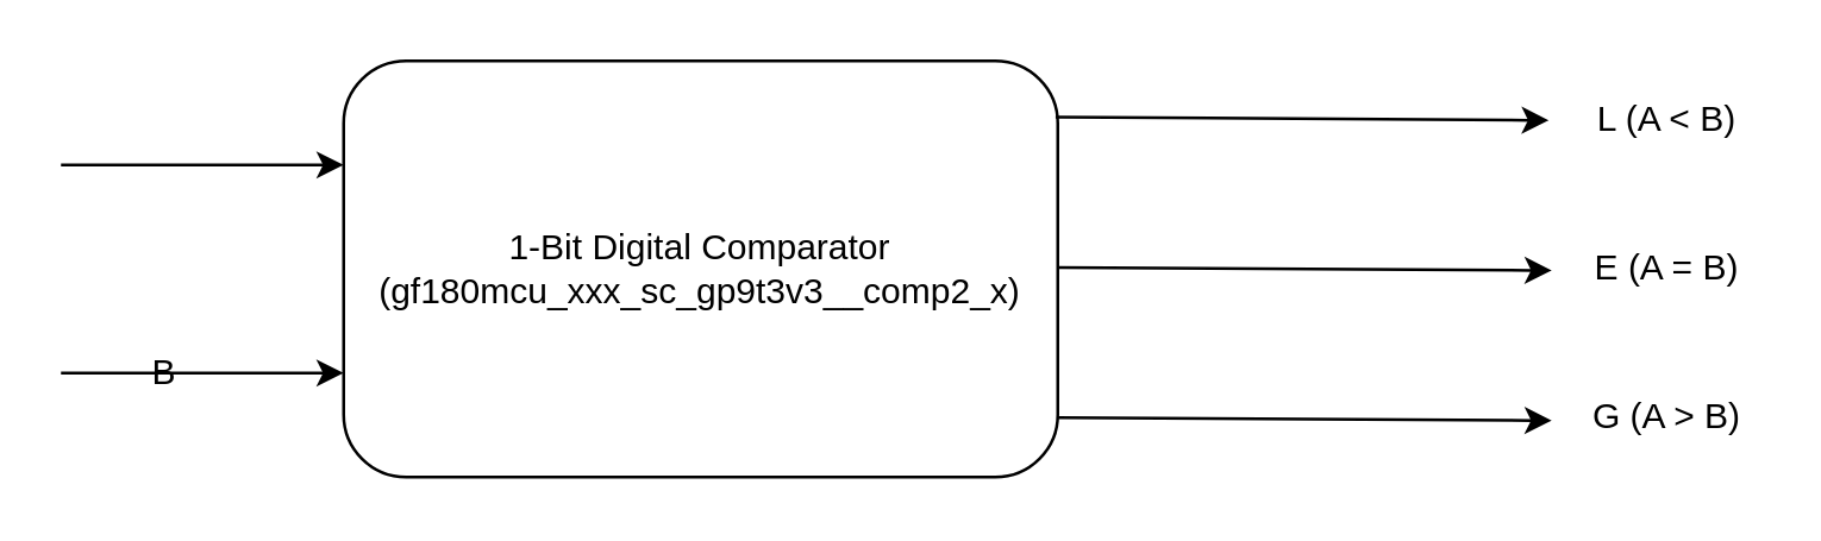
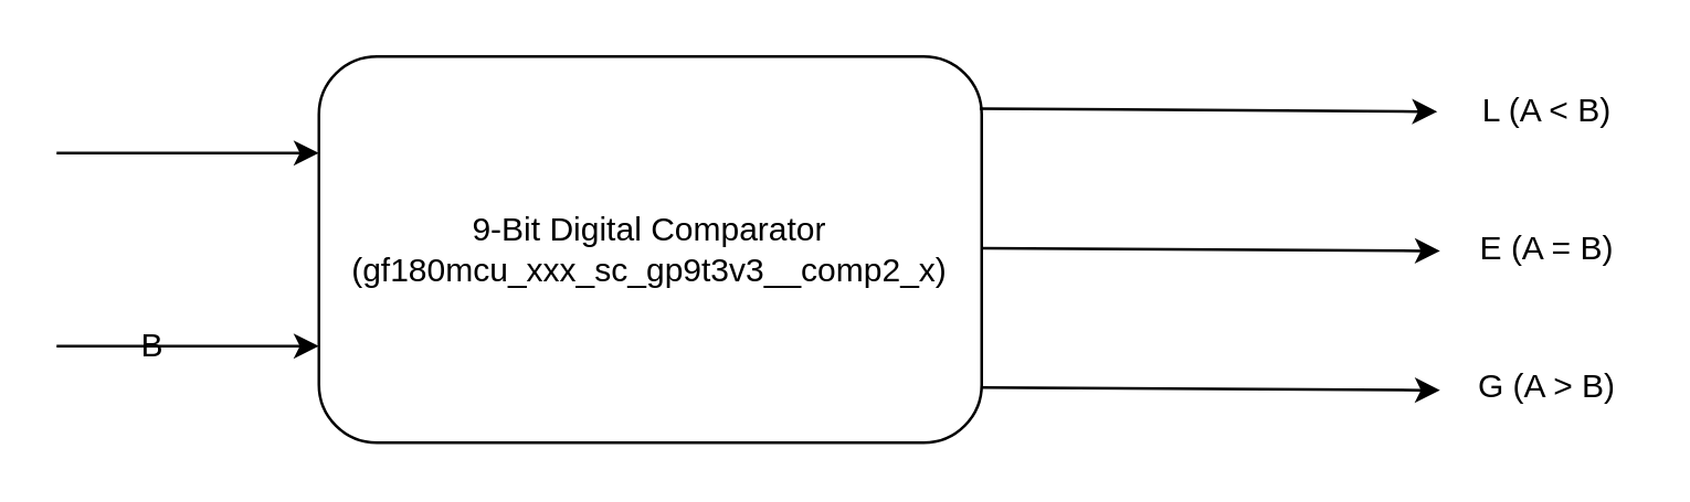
  <mxCell id="0" />
  <mxCell id="1" parent="0" />
- <mxCell id="2" value="1-Bit Digital Comparator&lt;div&gt;(gf180mcu_xxx_sc_gp9t3v3__comp2_x)&lt;/div&gt;" style="rounded=1;whiteSpace=wrap;html=1;" parent="1" vertex="1"><mxGeometry x="115" y="20" width="240" height="140" as="geometry" /></mxCell>
+ <mxCell id="2" value="9-Bit Digital Comparator&lt;div&gt;(gf180mcu_xxx_sc_gp9t3v3__comp2_x)&lt;/div&gt;" style="rounded=1;whiteSpace=wrap;html=1;" parent="1" vertex="1"><mxGeometry x="115" y="20" width="240" height="140" as="geometry" /></mxCell>
  <mxCell id="3" value="" style="endArrow=classic;html=1;rounded=0;entryX=0;entryY=0.25;entryDx=0;entryDy=0;" parent="1" target="2" edge="1"><mxGeometry width="50" height="50" relative="1" as="geometry"><mxPoint x="20" y="55" as="sourcePoint" /><mxPoint x="70" y="40" as="targetPoint" /></mxGeometry></mxCell>
  <mxCell id="4" value="" style="endArrow=classic;html=1;rounded=0;entryX=0;entryY=0.75;entryDx=0;entryDy=0;" parent="1" target="2" edge="1"><mxGeometry width="50" height="50" relative="1" as="geometry"><mxPoint x="20" y="125" as="sourcePoint" /><mxPoint x="115" y="110" as="targetPoint" /></mxGeometry></mxCell>
  <mxCell id="5" value="B" style="text;html=1;align=center;verticalAlign=middle;whiteSpace=wrap;rounded=0;" parent="1" vertex="1"><mxGeometry x="40" y="115" width="30" height="20" as="geometry" /></mxCell>
  <mxCell id="6" value="" style="endArrow=classic;html=1;rounded=0;exitX=0.997;exitY=0.135;exitDx=0;exitDy=0;exitPerimeter=0;" parent="1" source="2" edge="1"><mxGeometry width="50" height="50" relative="1" as="geometry"><mxPoint x="460" y="10" as="sourcePoint" /><mxPoint x="520" y="40" as="targetPoint" /></mxGeometry></mxCell>
  <mxCell id="7" value="" style="endArrow=classic;html=1;rounded=0;exitX=0.997;exitY=0.135;exitDx=0;exitDy=0;exitPerimeter=0;" parent="1" edge="1"><mxGeometry width="50" height="50" relative="1" as="geometry"><mxPoint x="355" y="89.5" as="sourcePoint" /><mxPoint x="521" y="90.5" as="targetPoint" /></mxGeometry></mxCell>
  <mxCell id="8" value="" style="endArrow=classic;html=1;rounded=0;exitX=0.997;exitY=0.135;exitDx=0;exitDy=0;exitPerimeter=0;" parent="1" edge="1"><mxGeometry width="50" height="50" relative="1" as="geometry"><mxPoint x="355" y="140" as="sourcePoint" /><mxPoint x="521" y="141" as="targetPoint" /></mxGeometry></mxCell>
  <mxCell id="9" value="L (A &amp;lt; B)" style="text;html=1;align=center;verticalAlign=middle;whiteSpace=wrap;rounded=0;" parent="1" vertex="1"><mxGeometry x="530" y="30" width="60" height="20" as="geometry" /></mxCell>
  <mxCell id="10" value="E (A = B)" style="text;html=1;align=center;verticalAlign=middle;whiteSpace=wrap;rounded=0;" parent="1" vertex="1"><mxGeometry x="530" y="80" width="60" height="20" as="geometry" /></mxCell>
  <mxCell id="11" value="G (A &amp;gt; B)" style="text;html=1;align=center;verticalAlign=middle;whiteSpace=wrap;rounded=0;" parent="1" vertex="1"><mxGeometry x="530" y="130" width="60" height="20" as="geometry" /></mxCell>
